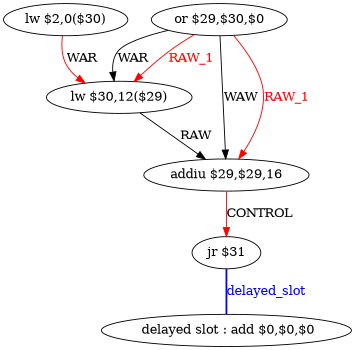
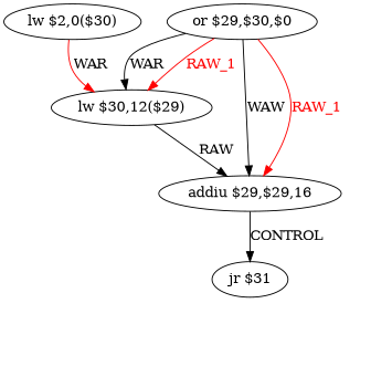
  digraph {
    node [shape=ellipse]
-   n1 [label=" delayed slot : add $0,$0,$0"]
    n2 [label="jr $31"]
    n3 [label="lw $2,0($30)"]
    n4 [label="lw $30,12($29)"]
    n5 [label="addiu $29,$29,16"]
    n6 [label="or $29,$30,$0"]
-   n2 -> n1 [color=blue dir=none fontcolor=blue label=delayed_slot style=bold]
    n3 -> n4 [color=red label=WAR]
    n4 -> n5 [label=RAW]
-   n5 -> n2 [label=CONTROL color=red]
+   n5 -> n2 [label=CONTROL]
    n6 -> n4 [label=WAR]
    n6 -> n4 [color=red fontcolor=red label=RAW_1]
    n6 -> n5 [label=WAW]
    n6 -> n5 [color=red fontcolor=red label=RAW_1]
  }
